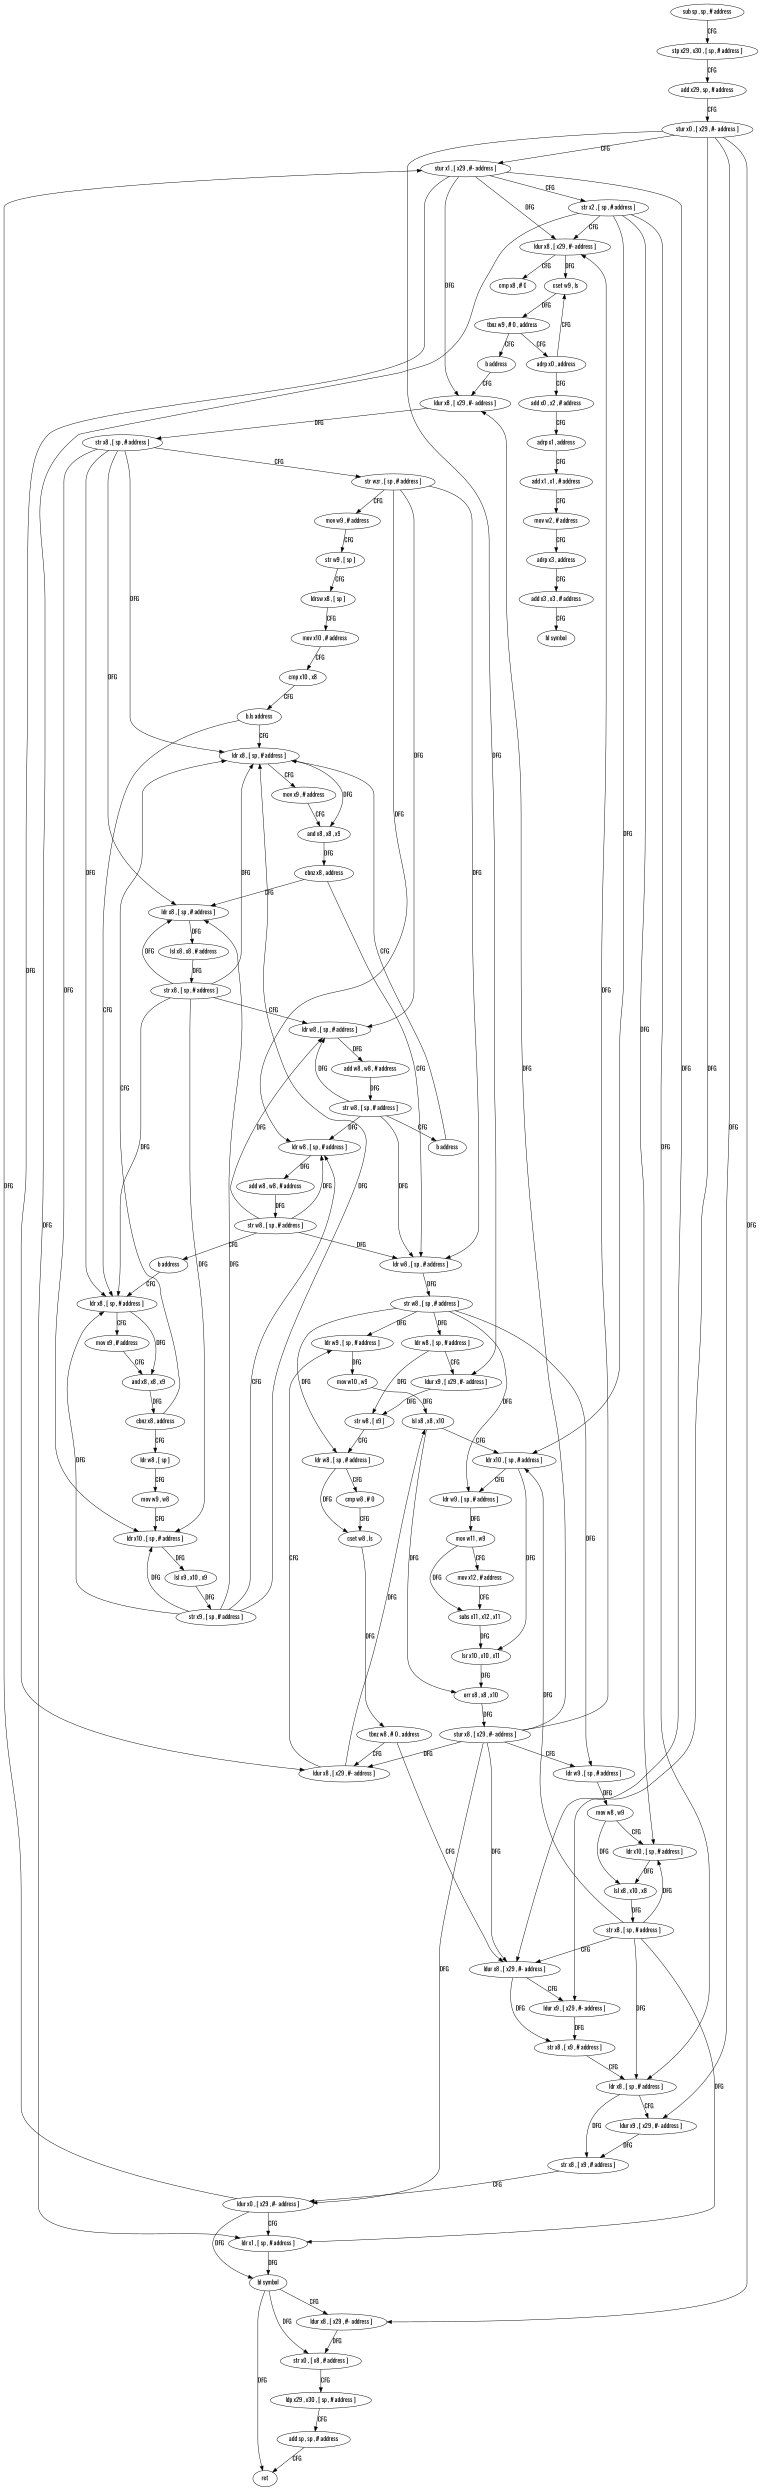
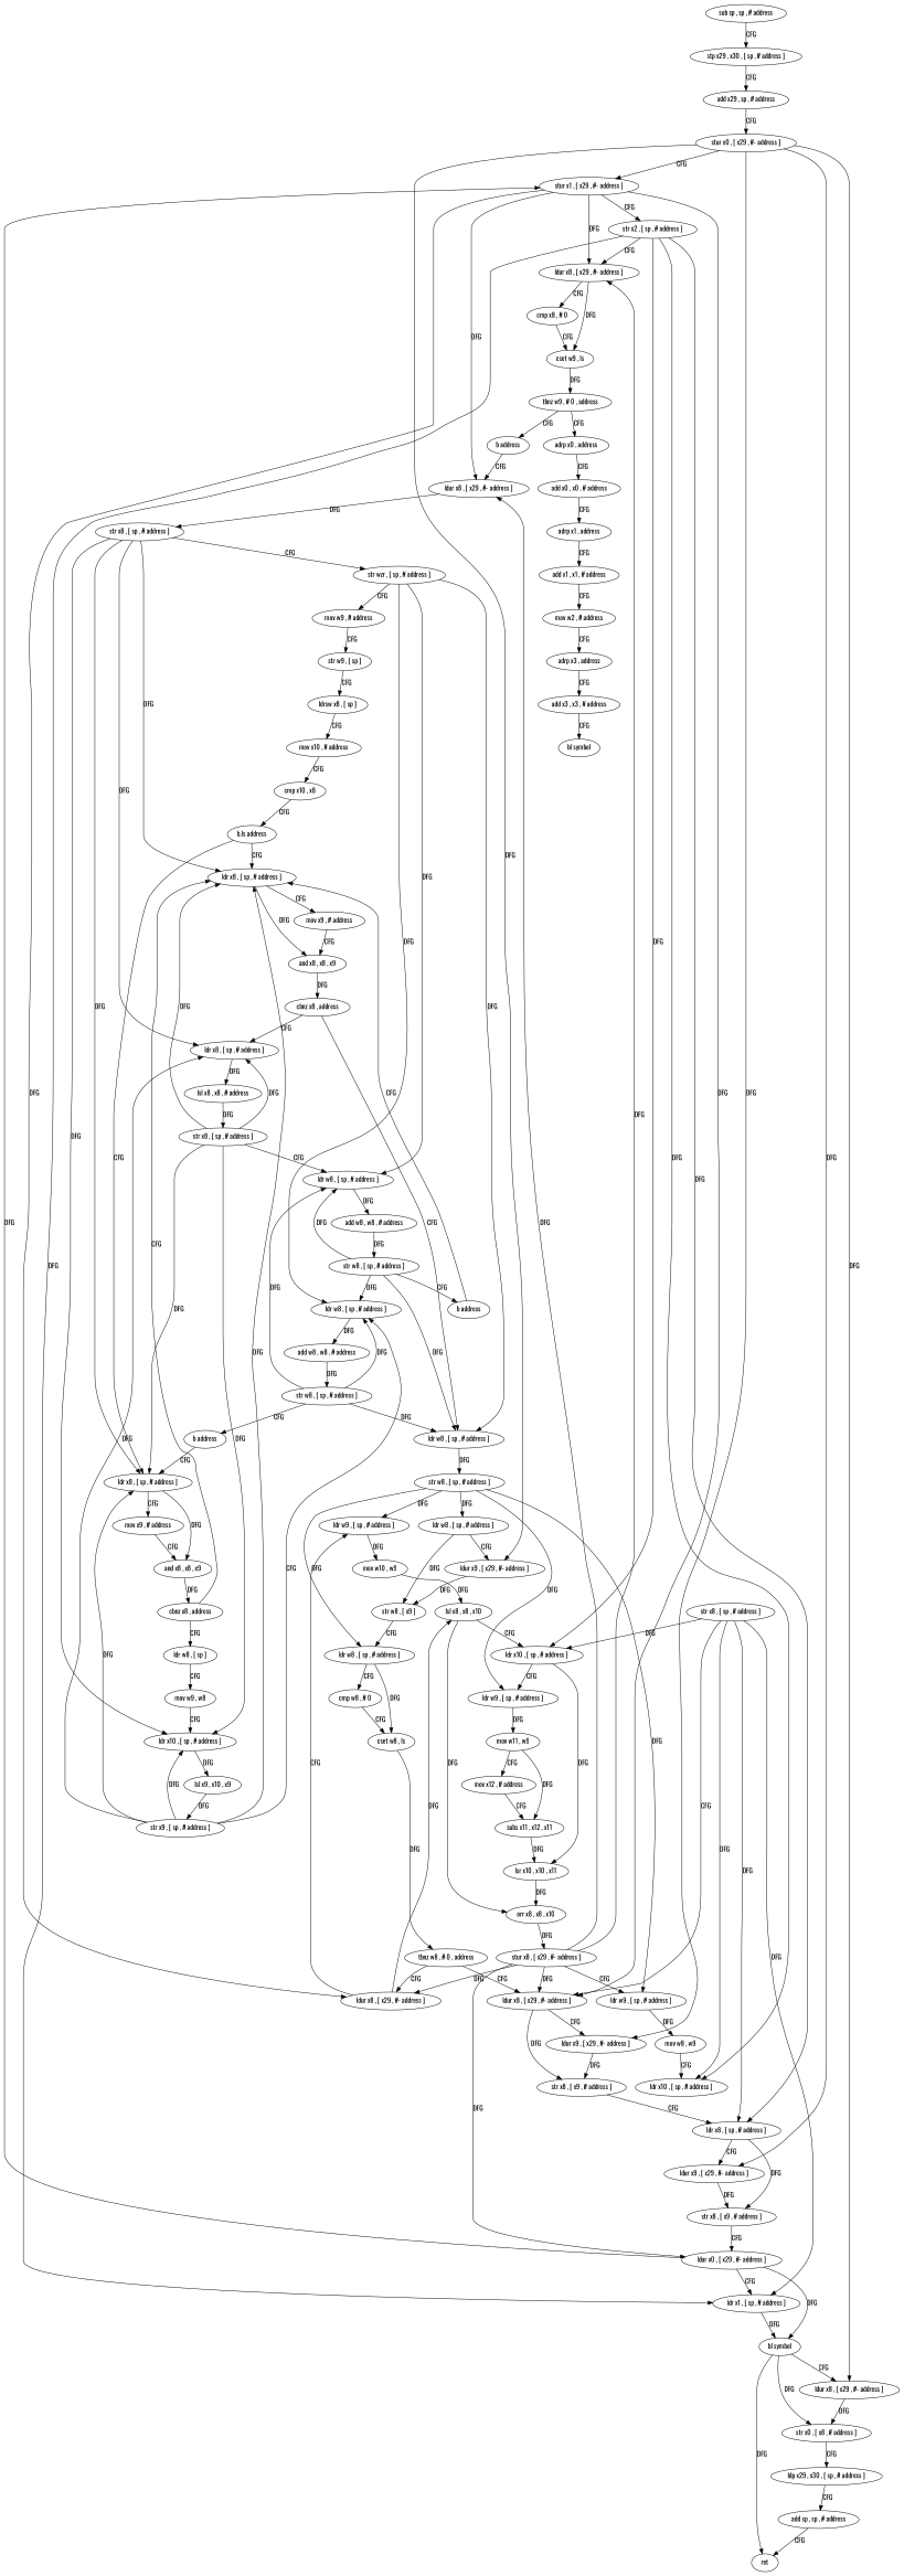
  digraph {
    fontname=Oswald
    node [fontname=Oswald]
    edge [fontname=Oswald]
    n1 [label="sub sp , sp , # address"]
    n2 [label="stp x29 , x30 , [ sp , # address ]"]
    n3 [label="add x29 , sp , # address"]
    n4 [label="stur x0 , [ x29 , #- address ]"]
    n5 [label="stur x1 , [ x29 , #- address ]"]
    n6 [label="ldur x9 , [ x29 , #- address ]"]
    n7 [label="ldur x9 , [ x29 , #- address ]"]
    n8 [label="ldur x9 , [ x29 , #- address ]"]
    n9 [label="ldur x8 , [ x29 , #- address ]"]
    n10 [label="str x2 , [ sp , # address ]"]
    n11 [label="ldur x8 , [ x29 , #- address ]"]
    n12 [label="ldur x8 , [ x29 , #- address ]"]
    n13 [label="ldur x8 , [ x29 , #- address ]"]
    n14 [label="ldur x8 , [ x29 , #- address ]"]
    n15 [label="str w8 , [ x9 ]"]
    n16 [label="str x8 , [ x9 , # address ]"]
    n17 [label="str x8 , [ x9 , # address ]"]
    n18 [label="str x0 , [ x8 , # address ]"]
    n19 [label="ldr x8 , [ sp , # address ]"]
    n20 [label="ldr x1 , [ sp , # address ]"]
    n21 [label="ldr x10 , [ sp , # address ]"]
    n22 [label="ldr x10 , [ sp , # address ]"]
    n23 [label="cmp x8 , # 0"]
    n24 [label="cset w9 , ls"]
    n25 [label="str x8 , [ sp , # address ]"]
    n26 [label="ldr w9 , [ sp , # address ]"]
    n27 [label="lsl x8 , x8 , x10"]
    n28 [label="ldur x0 , [ x29 , #- address ]"]
    n29 [label="bl symbol"]
    n30 [label="ldr w9 , [ sp , # address ]"]
    n31 [label="lsr x10 , x10 , x11"]
-   n32 [label="lsl x8 , x10 , x8"]
    n33 [label="tbnz w9 , # 0 , address"]
    n34 [label="adrp x0 , address"]
    n35 [label="b address"]
-   n36 [label="add x0 , x2 , # address"]
+   n36 [label="add x0 , x0 , # address"]
    n37 [label="adrp x1 , address"]
    n38 [label="add x1 , x1 , # address"]
    n39 [label="mov w2 , # address"]
    n40 [label="adrp x3 , address"]
    n41 [label="add x3 , x3 , # address"]
    n42 [label="bl symbol"]
    n43 [label="str wzr , [ sp , # address ]"]
    n44 [label="ldr x8 , [ sp , # address ]"]
    n45 [label="ldr x8 , [ sp , # address ]"]
    n46 [label="ldr x8 , [ sp , # address ]"]
    n47 [label="ldr x10 , [ sp , # address ]"]
    n48 [label="mov w9 , # address"]
    n49 [label="ldr w8 , [ sp , # address ]"]
    n50 [label="ldr w8 , [ sp , # address ]"]
    n51 [label="ldr w8 , [ sp , # address ]"]
    n52 [label="mov x9 , # address"]
    n53 [label="and x8 , x8 , x9"]
    n54 [label="mov x9 , # address"]
    n55 [label="and x8 , x8 , x9"]
    n56 [label="lsl x8 , x8 , # address"]
    n57 [label="lsl x9 , x10 , x9"]
    n58 [label="str w9 , [ sp ]"]
    n59 [label="str w8 , [ sp , # address ]"]
    n60 [label="add w8 , w8 , # address"]
    n61 [label="add w8 , w8 , # address"]
    n62 [label="ldrsw x8 , [ sp ]"]
    n63 [label="mov x10 , # address"]
    n64 [label="cmp x10 , x8"]
    n65 [label="b.ls address"]
    n66 [label="cbnz x8 , address"]
    n67 [label="cbnz x8 , address"]
    n68 [label="ldr w8 , [ sp , # address ]"]
    n69 [label="ldr w8 , [ sp , # address ]"]
    n70 [label="ldr w9 , [ sp , # address ]"]
    n71 [label="str x8 , [ sp , # address ]"]
    n72 [label="ldr w8 , [ sp ]"]
    n73 [label="mov w9 , w8"]
    n74 [label="cmp w8 , # 0"]
    n75 [label="cset w8 , ls"]
    n76 [label="mov w10 , w9"]
    n77 [label="mov w11 , w9"]
    n78 [label="mov w8 , w9"]
    n79 [label="tbnz w8 , # 0 , address"]
    n80 [label="orr x8 , x8 , x10"]
    n81 [label="str w8 , [ sp , # address ]"]
    n82 [label="b address"]
    n83 [label="str x9 , [ sp , # address ]"]
    n84 [label="str w8 , [ sp , # address ]"]
    n85 [label="b address"]
    n86 [label=ret]
    n87 [label="ldp x29 , x30 , [ sp , # address ]"]
    n88 [label="add sp , sp , # address"]
    n89 [label="stur x8 , [ x29 , #- address ]"]
    n90 [label="mov x12 , # address"]
    n91 [label="subs x11 , x12 , x11"]
    n92 [label="str x8 , [ sp , # address ]"]
    n1 -> n2 [label=CFG]
    n2 -> n3 [label=CFG]
    n3 -> n4 [label=CFG]
    n4 -> n5 [label=CFG]
    n4 -> n6 [label=DFG]
    n4 -> n7 [label=DFG]
    n4 -> n8 [label=DFG]
    n4 -> n9 [label=DFG]
    n5 -> n10 [label=CFG]
    n5 -> n11 [label=DFG]
    n5 -> n12 [label=DFG]
    n5 -> n13 [label=DFG]
    n5 -> n14 [label=DFG]
    n6 -> n15 [label=DFG]
    n7 -> n16 [label=DFG]
    n8 -> n17 [label=DFG]
    n9 -> n18 [label=DFG]
    n10 -> n11 [label=CFG]
    n10 -> n19 [label=DFG]
    n10 -> n20 [label=DFG]
    n10 -> n21 [label=DFG]
    n10 -> n22 [label=DFG]
    n11 -> n23 [label=CFG]
    n11 -> n24 [label=DFG]
    n12 -> n25 [label=DFG]
    n13 -> n7 [label=CFG]
    n13 -> n16 [label=DFG]
    n14 -> n26 [label=CFG]
    n14 -> n27 [label=DFG]
    n15 -> n69 [label=CFG]
    n16 -> n19 [label=CFG]
    n17 -> n28 [label=CFG]
    n18 -> n87 [label=CFG]
    n19 -> n8 [label=CFG]
    n19 -> n17 [label=DFG]
    n20 -> n29 [label=DFG]
    n21 -> n30 [label=CFG]
    n21 -> n31 [label=DFG]
-   n22 -> n32 [label=DFG]
-   n34 -> n24 [label=CFG]
+   n23 -> n24 [label=CFG]
    n24 -> n33 [label=DFG]
    n25 -> n43 [label=CFG]
    n25 -> n44 [label=DFG]
    n25 -> n45 [label=DFG]
    n25 -> n46 [label=DFG]
    n25 -> n47 [label=DFG]
    n26 -> n76 [label=DFG]
    n27 -> n21 [label=CFG]
    n27 -> n80 [label=DFG]
    n28 -> n5 [label=DFG]
    n28 -> n20 [label=CFG]
    n28 -> n29 [label=DFG]
    n29 -> n9 [label=CFG]
    n29 -> n18 [label=DFG]
    n29 -> n86 [label=DFG]
    n30 -> n77 [label=DFG]
    n31 -> n80 [label=DFG]
-   n32 -> n92 [label=DFG]
    n33 -> n34 [label=CFG]
    n33 -> n35 [label=CFG]
    n34 -> n36 [label=CFG]
    n35 -> n12 [label=CFG]
    n36 -> n37 [label=CFG]
    n37 -> n38 [label=CFG]
    n38 -> n39 [label=CFG]
    n39 -> n40 [label=CFG]
    n40 -> n41 [label=CFG]
    n41 -> n42 [label=CFG]
    n43 -> n48 [label=CFG]
    n43 -> n49 [label=DFG]
    n43 -> n50 [label=DFG]
    n43 -> n51 [label=DFG]
    n44 -> n52 [label=CFG]
    n44 -> n53 [label=DFG]
    n45 -> n54 [label=CFG]
    n45 -> n55 [label=DFG]
    n46 -> n56 [label=DFG]
    n47 -> n57 [label=DFG]
    n48 -> n58 [label=CFG]
    n49 -> n59 [label=DFG]
    n50 -> n60 [label=DFG]
    n51 -> n61 [label=DFG]
    n52 -> n53 [label=CFG]
    n53 -> n66 [label=DFG]
    n54 -> n55 [label=CFG]
    n55 -> n67 [label=DFG]
    n56 -> n71 [label=DFG]
    n57 -> n83 [label=DFG]
    n58 -> n62 [label=CFG]
    n59 -> n26 [label=DFG]
    n59 -> n30 [label=DFG]
    n59 -> n68 [label=DFG]
    n59 -> n69 [label=DFG]
    n59 -> n70 [label=DFG]
    n60 -> n81 [label=DFG]
    n61 -> n84 [label=DFG]
    n62 -> n63 [label=CFG]
    n63 -> n64 [label=CFG]
    n64 -> n65 [label=CFG]
    n65 -> n44 [label=CFG]
    n65 -> n45 [label=CFG]
    n66 -> n46 [label=CFG]
    n66 -> n49 [label=CFG]
    n67 -> n44 [label=CFG]
    n67 -> n72 [label=CFG]
    n68 -> n6 [label=CFG]
    n68 -> n15 [label=DFG]
    n69 -> n74 [label=CFG]
    n69 -> n75 [label=DFG]
    n70 -> n78 [label=DFG]
    n71 -> n44 [label=DFG]
    n71 -> n45 [label=DFG]
    n71 -> n46 [label=DFG]
    n71 -> n47 [label=DFG]
    n71 -> n50 [label=CFG]
    n72 -> n73 [label=CFG]
    n73 -> n47 [label=CFG]
    n74 -> n75 [label=CFG]
    n75 -> n79 [label=DFG]
    n76 -> n27 [label=DFG]
    n77 -> n90 [label=CFG]
    n77 -> n91 [label=DFG]
    n78 -> n22 [label=CFG]
-   n78 -> n32 [label=DFG]
    n79 -> n13 [label=CFG]
    n79 -> n14 [label=CFG]
    n80 -> n89 [label=DFG]
    n81 -> n49 [label=DFG]
    n81 -> n50 [label=DFG]
    n81 -> n51 [label=DFG]
    n81 -> n82 [label=CFG]
    n82 -> n44 [label=CFG]
    n83 -> n44 [label=DFG]
    n83 -> n45 [label=DFG]
    n83 -> n46 [label=DFG]
    n83 -> n47 [label=DFG]
    n83 -> n51 [label=CFG]
    n84 -> n49 [label=DFG]
    n84 -> n50 [label=DFG]
    n84 -> n51 [label=DFG]
    n84 -> n85 [label=CFG]
    n85 -> n45 [label=CFG]
    n87 -> n88 [label=CFG]
    n88 -> n86 [label=CFG]
    n89 -> n11 [label=DFG]
    n89 -> n12 [label=DFG]
    n89 -> n13 [label=DFG]
    n89 -> n14 [label=DFG]
    n89 -> n28 [label=DFG]
    n89 -> n70 [label=CFG]
    n90 -> n91 [label=CFG]
    n91 -> n31 [label=DFG]
    n92 -> n13 [label=CFG]
    n92 -> n19 [label=DFG]
    n92 -> n20 [label=DFG]
    n92 -> n21 [label=DFG]
    n92 -> n22 [label=DFG]
  }
